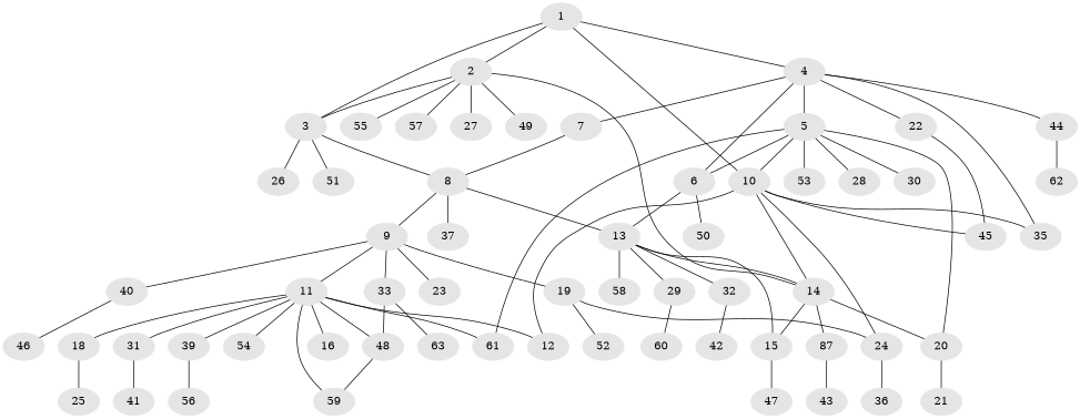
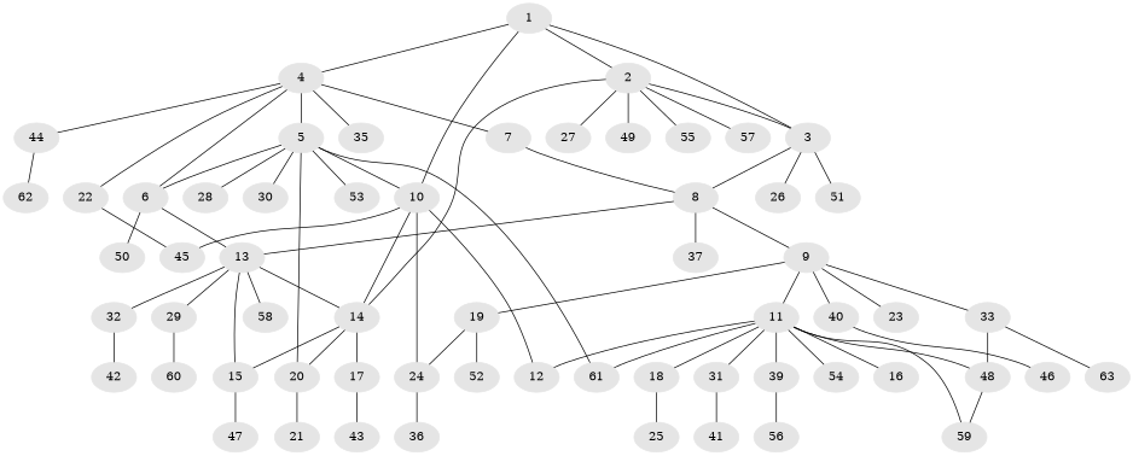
  graph {
    node [color=gray90 style=filled]
    1
    2
    3
    4
    10
    14
    27
    49
    55
    57
    8
    26
    51
    5
    6
    7
    22
    35
    44
    12
    24
    45
    20
    15
-   17 [label=87]
+   17
    13
    9
    37
    28
    30
    53
    61
    50
    62
    21
    29
    32
    58
    11
    19
    23
    33
    40
    16
    18
    31
    39
    48
    54
    59
    52
    63
    46
    36
    25
    41
    56
    47
    60
    42
    43
    1 -- 2
    1 -- 3
    1 -- 4
    1 -- 10
    2 -- 3
    2 -- 14
    2 -- 27
    2 -- 49
    2 -- 55
    2 -- 57
    3 -- 8
    3 -- 26
    3 -- 51
    4 -- 5
    4 -- 6
    4 -- 7
    4 -- 22
    4 -- 35
    4 -- 44
    10 -- 14
-   10 -- 35
    10 -- 12
    10 -- 24
    10 -- 45
    14 -- 20
    14 -- 15
    14 -- 17
    8 -- 13
    8 -- 9
    8 -- 37
    5 -- 10
    5 -- 6
    5 -- 20
    5 -- 28
    5 -- 30
    5 -- 53
    5 -- 61
    6 -- 13
    6 -- 50
    7 -- 8
    22 -- 45
    44 -- 62
    24 -- 36
    20 -- 21
    15 -- 47
    17 -- 43
    13 -- 14
    13 -- 15
    13 -- 29
    13 -- 32
    13 -- 58
    9 -- 11
    9 -- 19
    9 -- 23
    9 -- 33
    9 -- 40
    29 -- 60
    32 -- 42
    11 -- 12
    11 -- 61
    11 -- 16
    11 -- 18
    11 -- 31
    11 -- 39
    11 -- 48
    11 -- 54
    11 -- 59
    19 -- 24
    19 -- 52
    33 -- 48
    33 -- 63
    40 -- 46
    18 -- 25
    31 -- 41
    39 -- 56
    48 -- 59
  }
